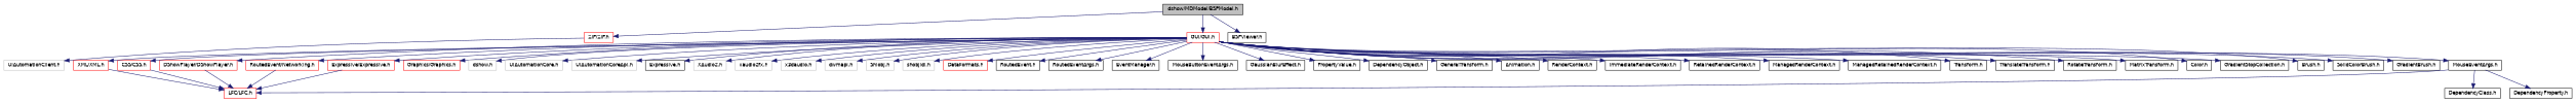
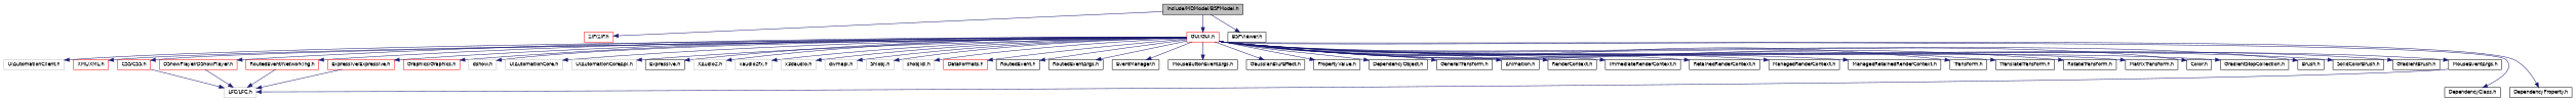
  digraph {
    node [color=black fillcolor=white fontname=Helvetica fontsize=10 shape=record style=filled]
    edge [color=midnightblue fontname=Helvetica fontsize=10 labelfontname=Helvetica labelfontsize=10 style=solid]
-   n1 [fillcolor=grey75 fontcolor=black height=0.2 label="dshow/MDModel/BSPModel.h" width=0.4]
+   n1 [fillcolor=grey75 fontcolor=black height=0.2 label="include/MDModel/BSPModel.h" width=0.4]
    n2 [color=red height=0.2 label="GUI/GUI.h" width=0.4]
    n3 [color=red height=0.2 label="ZIP/ZIP.h" width=0.4]
    n4 [height=0.2 label="BSPViewer.h" width=0.4]
    n5 [color=red height=0.2 label="RoutedEvent/Networking.h" width=0.4]
    n6 [color=red height=0.2 label="Graphics/Graphics.h" width=0.4]
    n7 [color=red height=0.2 label="DShowPlayer/DShowPlayer.h" width=0.4]
    n8 [color=red height=0.2 label="CSS/CSS.h" width=0.4]
    n9 [color=red height=0.2 label="XML/XML.h" width=0.4]
    n10 [color=red height=0.2 label="Expressive/Expressive.h" width=0.4]
    n11 [color=grey75 height=0.2 label="dshow.h" width=0.4]
    n12 [color=grey75 height=0.2 label="UIAutomationCore.h" width=0.4]
    n13 [color=grey75 height=0.2 label="UIAutomationClient.h" width=0.4]
    n14 [color=grey75 height=0.2 label="UIAutomationCoreApi.h" width=0.4]
    n15 [height=0.2 label="Expressive.h" width=0.4]
    n16 [color=grey75 height=0.2 label="XAudio2.h" width=0.4]
    n17 [color=grey75 height=0.2 label="xaudio2fx.h" width=0.4]
    n18 [color=grey75 height=0.2 label="x3daudio.h" width=0.4]
    n19 [color=grey75 height=0.2 label="dwmapi.h" width=0.4]
    n20 [color=grey75 height=0.2 label="Shlobj.h" width=0.4]
    n21 [color=grey75 height=0.2 label="shobjidl.h" width=0.4]
    n22 [color=red height=0.2 label="DataFormats.h" width=0.4]
    n23 [height=0.2 label="RoutedEvent.h" width=0.4]
    n24 [height=0.2 label="RoutedEventArgs.h" width=0.4]
    n25 [height=0.2 label="EventManager.h" width=0.4]
    n26 [height=0.2 label="MouseEventArgs.h" width=0.4]
    n27 [height=0.2 label="MouseButtonEventArgs.h" width=0.4]
    n28 [height=0.2 label="GaussianBlurEffect.h" width=0.4]
    n29 [height=0.2 label="DependencyClass.h" width=0.4]
    n30 [height=0.2 label="DependencyProperty.h" width=0.4]
    n31 [height=0.2 label="PropertyValue.h" width=0.4]
    n32 [height=0.2 label="DependencyObject.h" width=0.4]
    n33 [height=0.2 label="GeneralTransform.h" width=0.4]
    n34 [height=0.2 label="Animation.h" width=0.4]
    n35 [height=0.2 label="RenderContext.h" width=0.4]
    n36 [height=0.2 label="ImmediateRenderContext.h" width=0.4]
    n37 [height=0.2 label="RetainedRenderContext.h" width=0.4]
    n38 [height=0.2 label="ManagedRenderContext.h" width=0.4]
    n39 [height=0.2 label="ManagedRetainedRenderContext.h" width=0.4]
    n40 [height=0.2 label="Transform.h" width=0.4]
    n41 [height=0.2 label="TranslateTransform.h" width=0.4]
    n42 [height=0.2 label="RotateTransform.h" width=0.4]
    n43 [height=0.2 label="MatrixTransform.h" width=0.4]
    n44 [height=0.2 label="Color.h" width=0.4]
    n45 [height=0.2 label="GradientStopCollection.h" width=0.4]
    n46 [height=0.2 label="Brush.h" width=0.4]
    n47 [height=0.2 label="SolidColorBrush.h" width=0.4]
    n48 [height=0.2 label="GradientBrush.h" width=0.4]
-   n49 [color=red height=0.2 label="LFC/LFC.h" width=0.4]
+   n49 [color=grey75 height=0.2 label="LFC/LFC.h" width=0.4]
    n1 -> n2
    n1 -> n3
    n1 -> n4
    n2 -> n5
    n2 -> n6
    n2 -> n7
    n2 -> n8
    n2 -> n9
    n2 -> n10
    n2 -> n11
    n2 -> n12
-   n3 -> n13
+   n2 -> n13
    n2 -> n14
    n2 -> n15
    n2 -> n16
    n2 -> n17
    n2 -> n18
    n2 -> n19
    n2 -> n20
    n2 -> n21
    n2 -> n22
    n2 -> n23
    n2 -> n24
    n2 -> n25
    n2 -> n26
    n2 -> n27
    n2 -> n28
-   n26 -> n29
-   n26 -> n30
+   n2 -> n29
+   n2 -> n30
    n2 -> n31
    n2 -> n32
    n2 -> n33
    n2 -> n34
    n2 -> n35
    n2 -> n36
    n2 -> n37
    n2 -> n38
    n2 -> n39
    n2 -> n40
    n2 -> n41
    n2 -> n42
    n2 -> n43
    n2 -> n44
    n2 -> n45
    n2 -> n46
    n2 -> n47
    n2 -> n48
    n5 -> n49
    n7 -> n49
    n8 -> n49
-   n9 -> n49
    n10 -> n49
    n26 -> n49
  }
